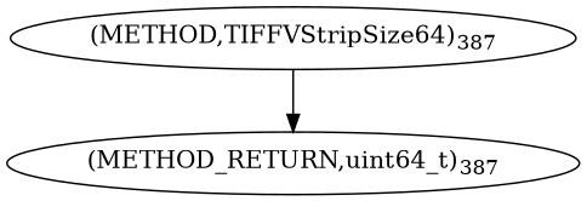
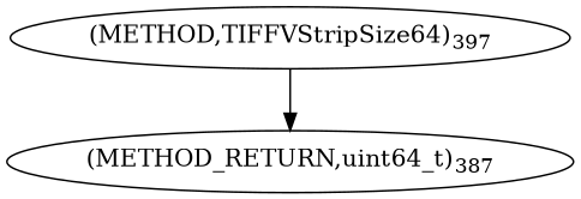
  digraph {
-   n1 [label=<(METHOD,TIFFVStripSize64)<SUB>387</SUB>>]
+   n1 [label=<(METHOD,TIFFVStripSize64)<SUB>397</SUB>>]
    n2 [label=<(METHOD_RETURN,uint64_t)<SUB>387</SUB>>]
    n1 -> n2
  }
